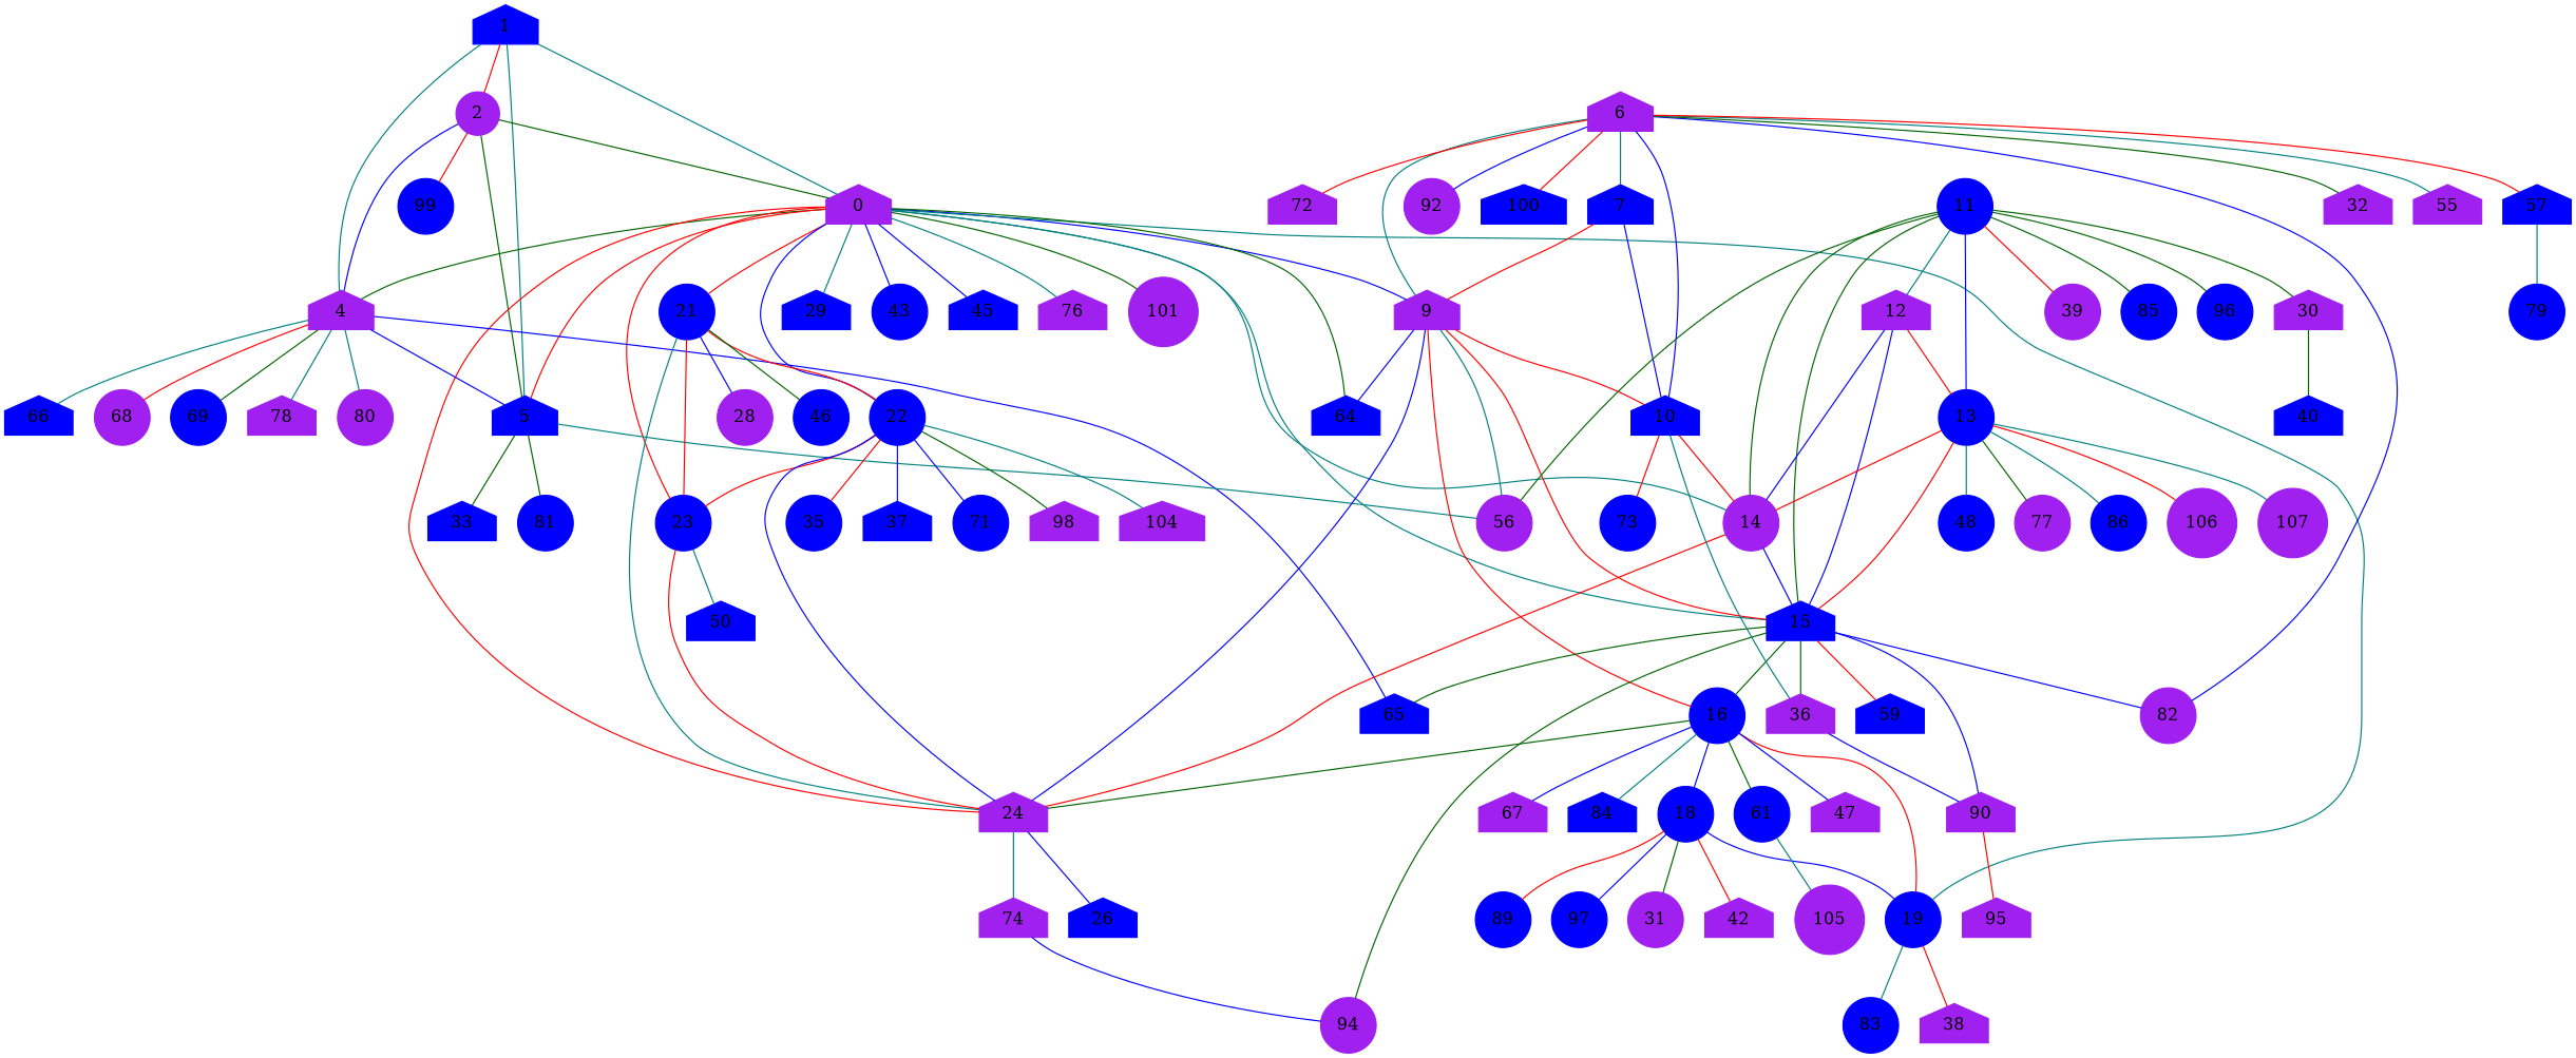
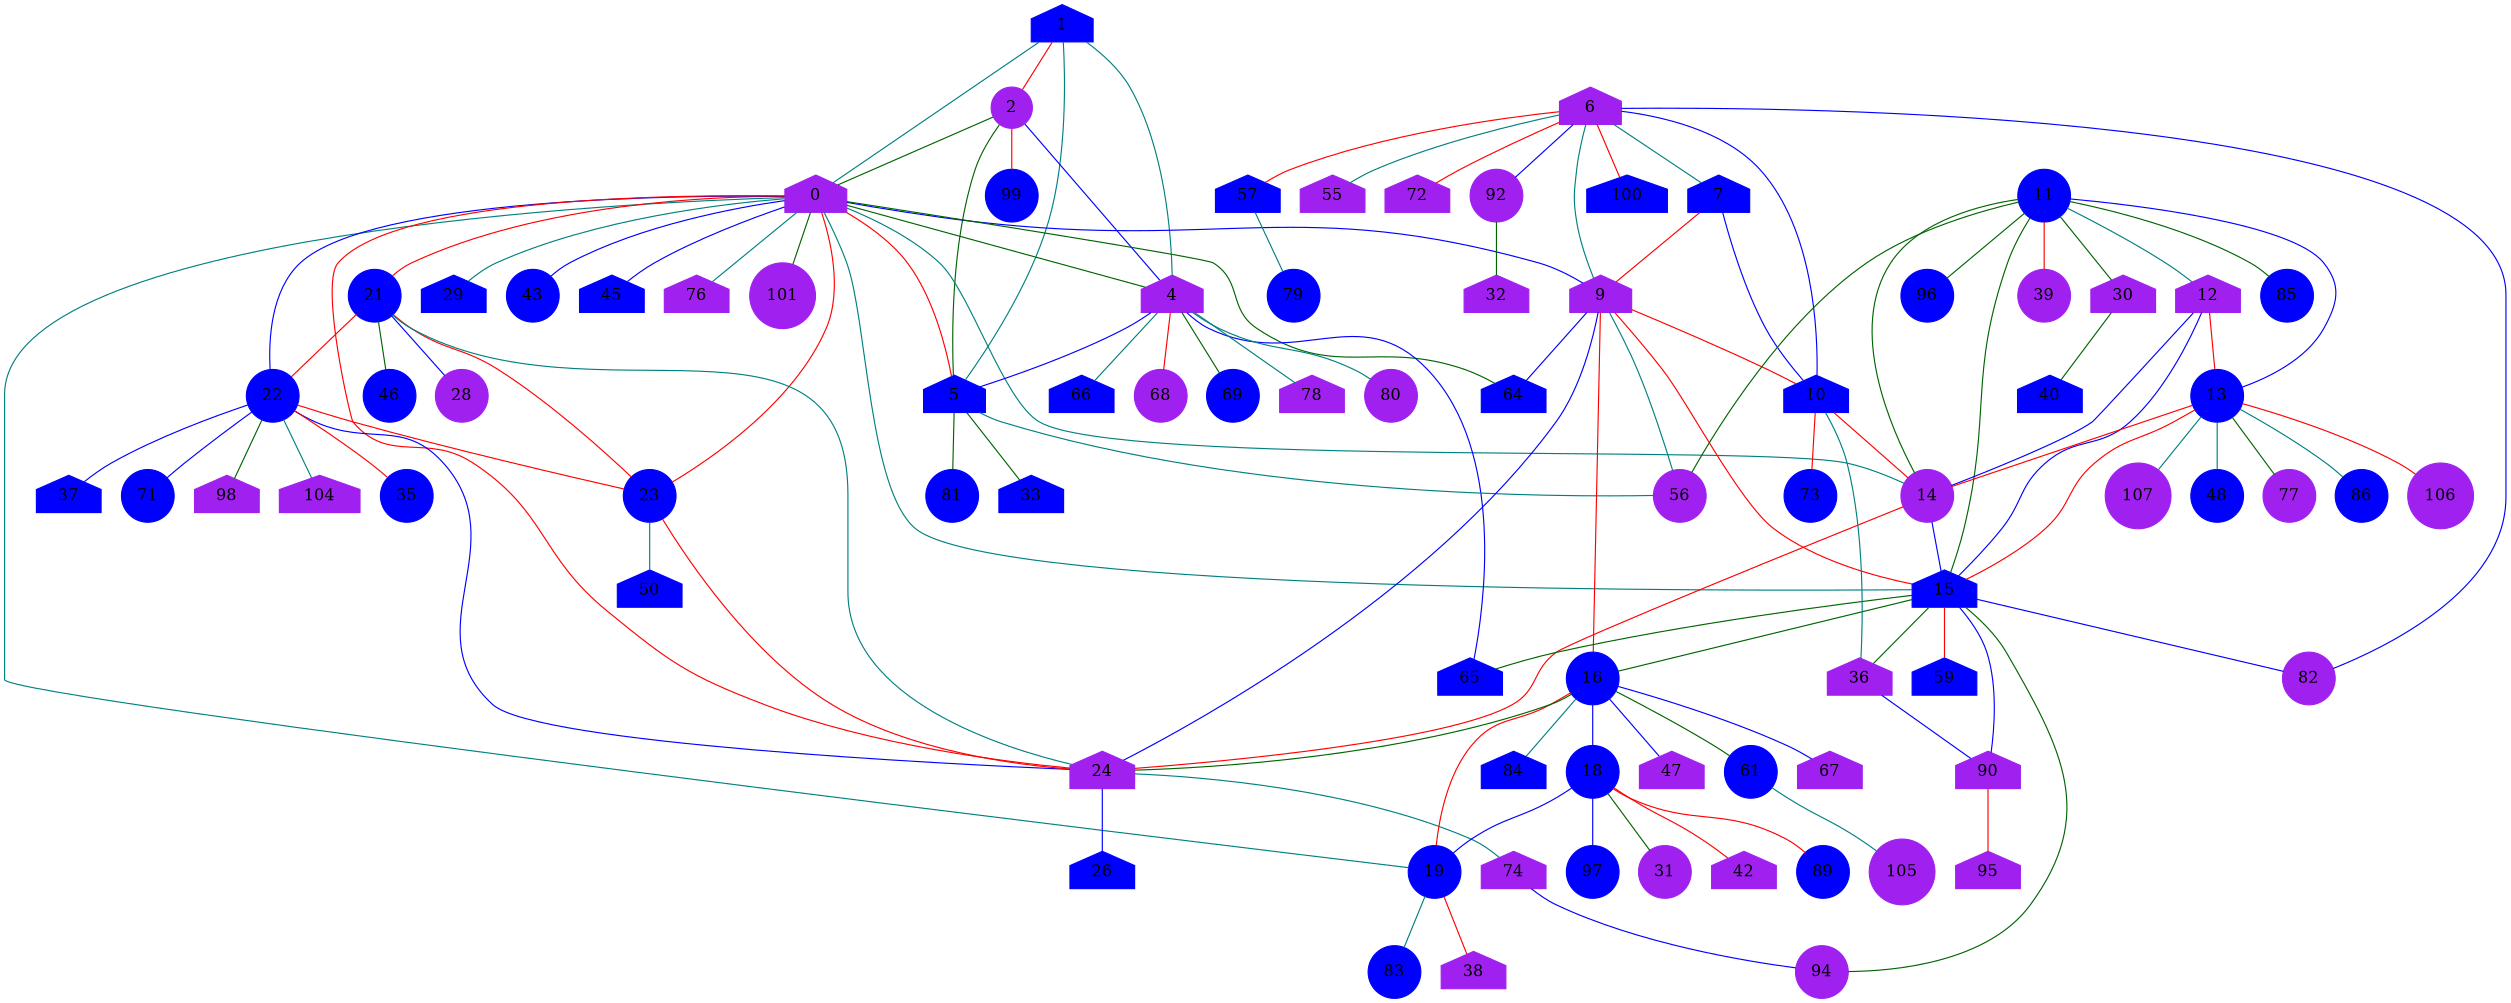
  graph {
    node [color=blue shape=house style=filled]
    edge [color=red]
    1 [super="+75"]
    2 [color=purple shape=circle super="+62"]
    n3 [color=purple label=0 super="+25"]
    4 [color=purple super="+51"]
    5 [super="+88"]
    99 [shape=circle]
    9 [color=purple super="+41"]
    14 [color=purple shape=circle]
    15 [super="+70"]
    19 [shape=circle super="+20"]
    21 [shape=circle super="+49"]
    22 [shape=circle super="+63"]
    23 [shape=circle]
    24 [color=purple super="+27"]
    29
    43 [shape=circle super="+58"]
    45
    64
    76 [color=purple]
    101 [color=purple shape=circle]
    65
    66
    68 [color=purple shape=circle]
    69 [shape=circle]
    78 [color=purple]
    80 [color=purple shape=circle]
    33
    56 [color=purple shape=circle super="+103"]
    81 [shape=circle]
    10 [super="+54"]
    16 [shape=circle super="+17"]
    82 [color=purple shape=circle]
    36 [color=purple super="+87"]
    59
    90 [color=purple super="+91"]
    94 [color=purple shape=circle]
    38 [color=purple]
    83 [shape=circle]
    28 [color=purple shape=circle super="+102"]
    46 [shape=circle]
    35 [shape=circle]
    37
    71 [shape=circle]
    98 [color=purple]
    104 [color=purple]
    50
    26
    74 [color=purple]
    6 [color=purple super="+8"]
    7
    32 [color=purple]
    55 [color=purple]
    57
    72 [color=purple]
    92 [color=purple shape=circle]
    100
    73 [shape=circle]
    79 [shape=circle]
    18 [shape=circle super="+44"]
    47 [color=purple super="+53"]
    61 [shape=circle]
    67 [color=purple]
    84
    11 [shape=circle super="+52"]
    12 [color=purple super="+34"]
    13 [shape=circle super="+93"]
    30 [color=purple]
    39 [color=purple shape=circle]
    85 [shape=circle]
    96 [shape=circle]
    48 [shape=circle super="+60"]
    77 [color=purple shape=circle]
    86 [shape=circle]
    106 [color=purple shape=circle]
    107 [color=purple shape=circle]
    40
    95 [color=purple]
    31 [color=purple shape=circle]
    42 [color=purple]
    89 [shape=circle]
    97 [shape=circle]
    105 [color=purple shape=circle]
    1 -- 2
    1 -- n3 [color=teal]
    1 -- 4 [color=teal]
    1 -- 5 [color=teal]
    2 -- n3 [color=darkgreen]
    2 -- 4 [color=blue]
    2 -- 5 [color=darkgreen]
    2 -- 99
    n3 -- 4 [color=darkgreen]
    n3 -- 5
    n3 -- 9 [color=blue]
    n3 -- 14 [color=teal]
    n3 -- 15 [color=teal]
    n3 -- 19 [color=teal]
    n3 -- 21
    n3 -- 22 [color=blue]
    n3 -- 23
    n3 -- 24
    n3 -- 29 [color=teal]
    n3 -- 43 [color=blue]
    n3 -- 45 [color=blue]
    n3 -- 64 [color=darkgreen]
    n3 -- 76 [color=teal]
    n3 -- 101 [color=darkgreen]
    4 -- 5 [color=blue]
    4 -- 65 [color=blue]
    4 -- 66 [color=teal]
    4 -- 68
    4 -- 69 [color=darkgreen]
    4 -- 78 [color=teal]
    4 -- 80 [color=teal]
    5 -- 33 [color=darkgreen]
    5 -- 56 [color=teal]
    5 -- 81 [color=darkgreen]
    9 -- 15
    9 -- 24 [color=blue]
    9 -- 64 [color=blue]
    9 -- 56 [color=teal]
    9 -- 10
    9 -- 16
    14 -- 15 [color=blue]
    14 -- 24
    15 -- 65 [color=darkgreen]
    15 -- 16 [color=darkgreen]
    15 -- 82 [color=blue]
    15 -- 36 [color=darkgreen]
    15 -- 59
    15 -- 90 [color=blue]
    15 -- 94 [color=darkgreen]
    19 -- 38
    19 -- 83 [color=teal]
    21 -- 22
    21 -- 23
    21 -- 24 [color=teal]
    21 -- 28 [color=blue]
    21 -- 46 [color=darkgreen]
    22 -- 23
    22 -- 24 [color=blue]
    22 -- 35
    22 -- 37 [color=blue]
    22 -- 71 [color=blue]
    22 -- 98 [color=darkgreen]
    22 -- 104 [color=teal]
    23 -- 24
    23 -- 50 [color=teal]
    24 -- 26 [color=blue]
    24 -- 74 [color=teal]
    10 -- 14
    10 -- 36 [color=teal]
    10 -- 73
    16 -- 19 [weight=4]
    16 -- 24 [color=darkgreen]
    16 -- 18 [color=blue weight=2]
    16 -- 47 [color=blue]
    16 -- 61 [color=darkgreen]
    16 -- 67 [color=blue]
    16 -- 84 [color=teal]
    36 -- 90 [color=blue]
    90 -- 95
    74 -- 94 [color=blue]
    6 -- 9 [color=teal weight=2]
    6 -- 10 [color=blue weight=2]
    6 -- 82 [color=blue]
    6 -- 7 [color=teal weight=2]
-   6 -- 32 [color=darkgreen]
+   92 -- 32 [color=darkgreen]
    6 -- 55 [color=teal]
    6 -- 57
    6 -- 72
    6 -- 92 [color=blue]
    6 -- 100
    7 -- 9
    7 -- 10 [color=blue]
    57 -- 79 [color=teal]
    18 -- 19 [color=blue weight=2]
    18 -- 31 [color=darkgreen]
    18 -- 42
    18 -- 89
    18 -- 97 [color=blue]
    61 -- 105 [color=teal]
    11 -- 14 [color=darkgreen]
    11 -- 15 [color=darkgreen]
    11 -- 56 [color=darkgreen]
    11 -- 12 [color=teal]
    11 -- 13 [color=blue]
    11 -- 30 [color=darkgreen]
    11 -- 39
    11 -- 85 [color=darkgreen]
    11 -- 96 [color=darkgreen]
    12 -- 14 [color=blue]
    12 -- 15 [color=blue]
    12 -- 13
    13 -- 14
    13 -- 15
    13 -- 48 [color=teal]
    13 -- 77 [color=darkgreen]
    13 -- 86 [color=teal]
    13 -- 106
    13 -- 107 [color=teal]
    30 -- 40 [color=darkgreen]
  }
